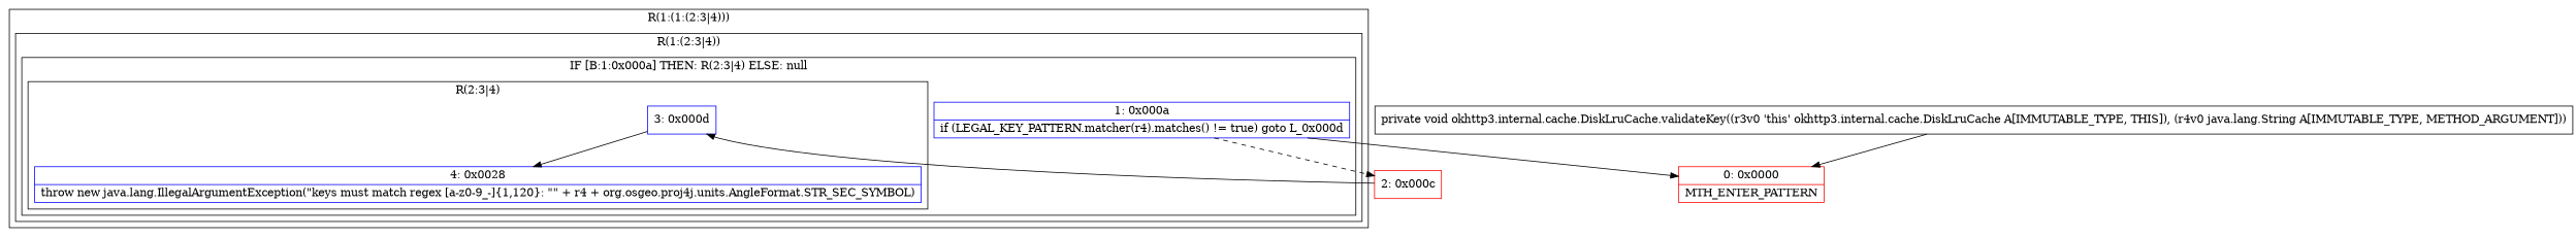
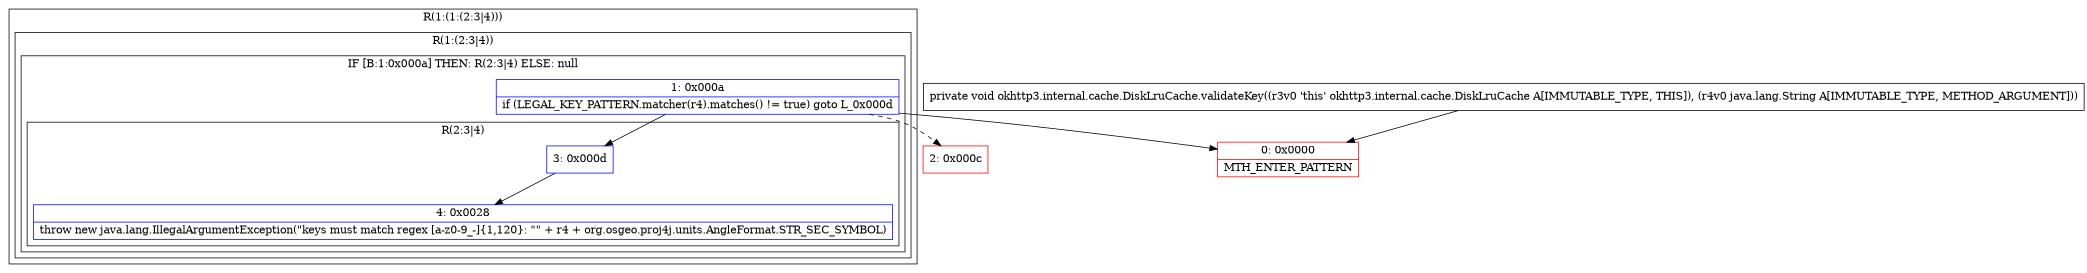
  digraph {
    node [color=blue shape=record]
    n1 [label="{3\:\ 0x000d}"]
    n2 [label="{4\:\ 0x0028|throw new java.lang.IllegalArgumentException(\"keys must match regex [a\-z0\-9_\-]\{1,120\}: \"\" + r4 + org.osgeo.proj4j.units.AngleFormat.STR_SEC_SYMBOL)\l}"]
    n3 [label="{1\:\ 0x000a|if (LEGAL_KEY_PATTERN.matcher(r4).matches() != true) goto L_0x000d\l}"]
    n4 [color=red label="{2\:\ 0x000c}"]
    n5 [color=red label="{0\:\ 0x0000|MTH_ENTER_PATTERN\l}"]
    n6 [label="{private void okhttp3.internal.cache.DiskLruCache.validateKey((r3v0 'this' okhttp3.internal.cache.DiskLruCache A[IMMUTABLE_TYPE, THIS]), (r4v0 java.lang.String A[IMMUTABLE_TYPE, METHOD_ARGUMENT])) }" color=""]
    subgraph cluster_1 {
      label="R(1:(1:(2:3|4)))"
      subgraph cluster_2 {
        label="R(1:(2:3|4))"
        subgraph cluster_3 {
          label="IF [B:1:0x000a] THEN: R(2:3|4) ELSE: null"
          n3
          subgraph cluster_4 {
            label="R(2:3|4)"
            n1
            n2
          }
        }
      }
    }
    n1 -> n2
-   n4 -> n1
+   n3 -> n1
    n3 -> n4 [style=dashed]
    n3 -> n5
    n6 -> n5
  }
